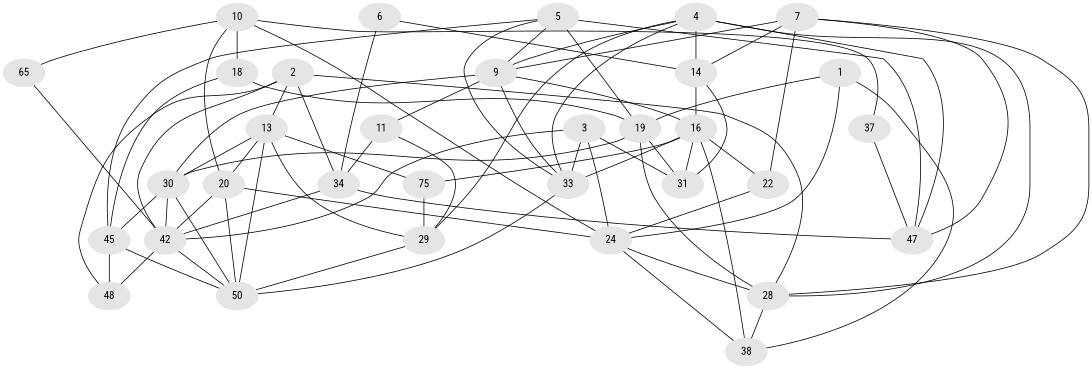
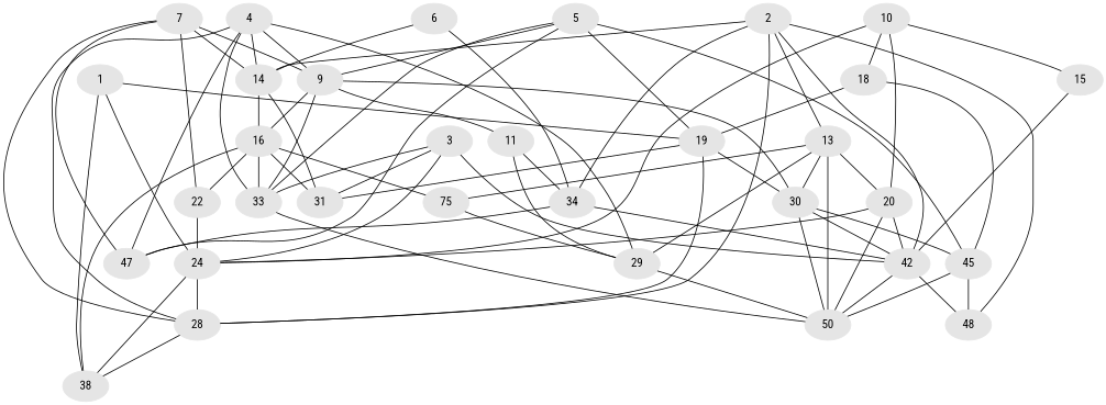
  graph {
    fontname="Roboto Condensed"
    node [color=gray90 fontname="Roboto Condensed" style=filled]
    edge [fontname="Roboto Condensed"]
    19 [super="+39"]
    28 [super="+35"]
    31 [super="+32"]
    30 [super="+53"]
    1
    24 [super="+56"]
    38 [super="+57"]
    47 [super="+51"]
-   37
    2 [super="+12"]
    13 [super="+23"]
    14 [super="+17"]
    34 [super="+54"]
    42 [super="+44"]
    48
    29 [super="+49"]
    20 [super="+41"]
    n18 [label=75 super="+26"]
    50 [super="+55"]
    16 [super="+36"]
    3 [super="+8"]
    33 [super="+58"]
    4 [super="+40"]
    9 [super="+21"]
    11
    5 [super="+27"]
    45 [super="+52"]
    6
    7
    22
    10 [super="+43"]
-   15 [label=65]
+   15
    18
    19 -- 28
    19 -- 31
    19 -- 30
    28 -- 38
    30 -- 42
    30 -- 50
    30 -- 45 [weight=2]
    1 -- 19
    1 -- 24
    1 -- 38
    24 -- 28 [weight=2]
    24 -- 38
-   37 -- 47
    2 -- 28
    2 -- 13
+   2 -- 14
    2 -- 34
    2 -- 42
    2 -- 48
    13 -- 30 [weight=2]
    13 -- 29
    13 -- 20
    13 -- n18
    13 -- 50
    14 -- 31
    14 -- 16
    34 -- 47
    34 -- 42
    42 -- 48
    42 -- 50
    29 -- 50
    20 -- 24
    20 -- 42
    20 -- 50
    n18 -- 29
    16 -- 31
    16 -- 38
    16 -- n18
    16 -- 33
    16 -- 22
    3 -- 31
    3 -- 24
    3 -- 42
    3 -- 33
    33 -- 50
    4 -- 28
    4 -- 47
    4 -- 14
    4 -- 29
    4 -- 33
    4 -- 9
    9 -- 30
    9 -- 16
    9 -- 33
    9 -- 11
    11 -- 34 [weight=2]
    11 -- 29
    5 -- 19 [weight=2]
    5 -- 47
    5 -- 33
    5 -- 9
    5 -- 45
    45 -- 48
    45 -- 50
    6 -- 14
    6 -- 34
    7 -- 28
    7 -- 47
    7 -- 14
    7 -- 9
    7 -- 22
    22 -- 24
    10 -- 24
-   10 -- 37
    10 -- 20
    10 -- 15
    10 -- 18
    15 -- 42
    18 -- 19
    18 -- 45
  }
